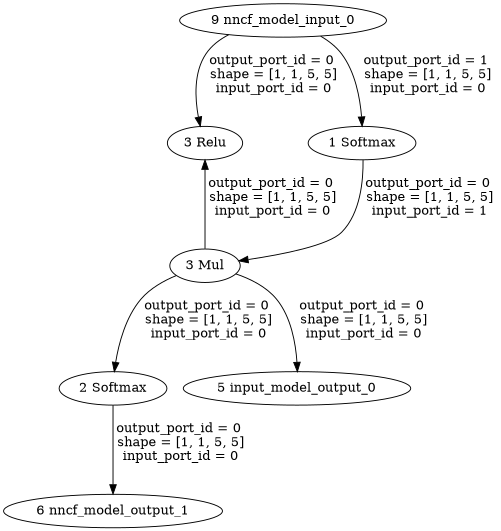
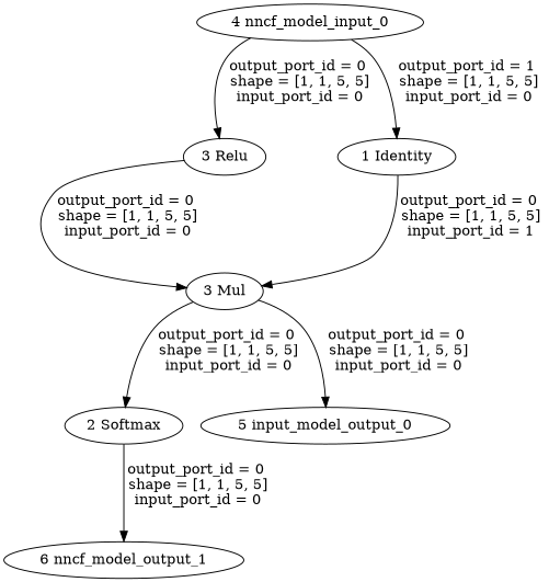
  strict digraph {
    node [type=nncf_model_output]
    edge [style=solid]
    n1 [label="3 Relu" type=Relu]
    "3 Mul" [type=Mul]
    "2 Softmax" [type=Softmax]
    n4 [label="5 input_model_output_0"]
-   "1 Identity" [type=Identity label="1 Softmax"]
+   "1 Identity" [type=Identity]
    "6 nncf_model_output_1"
-   "4 nncf_model_input_0" [type=nncf_model_input label="9 nncf_model_input_0"]
-   "3 Mul" -> n1 [label="output_port_id = 0 \n shape = [1, 1, 5, 5] \n input_port_id = 0 \n "]
+   "4 nncf_model_input_0" [type=nncf_model_input]
+   n1 -> "3 Mul" [label="output_port_id = 0 \n shape = [1, 1, 5, 5] \n input_port_id = 0 \n "]
    "3 Mul" -> "2 Softmax" [label="output_port_id = 0 \n shape = [1, 1, 5, 5] \n input_port_id = 0 \n "]
    "3 Mul" -> n4 [label="output_port_id = 0 \n shape = [1, 1, 5, 5] \n input_port_id = 0 \n "]
    "2 Softmax" -> "6 nncf_model_output_1" [label="output_port_id = 0 \n shape = [1, 1, 5, 5] \n input_port_id = 0 \n "]
    "1 Identity" -> "3 Mul" [label="output_port_id = 0 \n shape = [1, 1, 5, 5] \n input_port_id = 1 \n "]
    "4 nncf_model_input_0" -> n1 [label="output_port_id = 0 \n shape = [1, 1, 5, 5] \n input_port_id = 0 \n "]
    "4 nncf_model_input_0" -> "1 Identity" [label="output_port_id = 1 \n shape = [1, 1, 5, 5] \n input_port_id = 0 \n "]
  }
